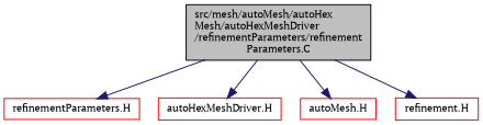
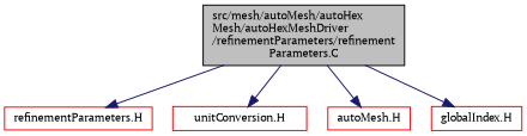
  digraph {
    fontname="PT Serif"
    node [color=red fontname="PT Serif" fontsize=10 shape=record]
    edge [color=midnightblue fontname="PT Serif" fontsize=10 labelfontname=FreeSans labelfontsize=10 style=solid]
    n1 [color=black fillcolor=grey75 fontcolor=black height=0.2 label="src/mesh/autoMesh/autoHex\lMesh/autoHexMeshDriver\l/refinementParameters/refinement\lParameters.C" style=filled width=0.4]
    n2 [height=0.2 label="refinementParameters.H" width=0.4]
-   n3 [height=0.2 label="autoHexMeshDriver.H" width=0.4]
+   n3 [height=0.2 label="unitConversion.H" width=0.4]
    n4 [height=0.2 label="autoMesh.H" width=0.4]
-   n5 [height=0.2 label="refinement.H" width=0.4]
+   n5 [height=0.2 label="globalIndex.H" width=0.4]
    n1 -> n2
    n1 -> n3
    n1 -> n4
    n1 -> n5
  }
